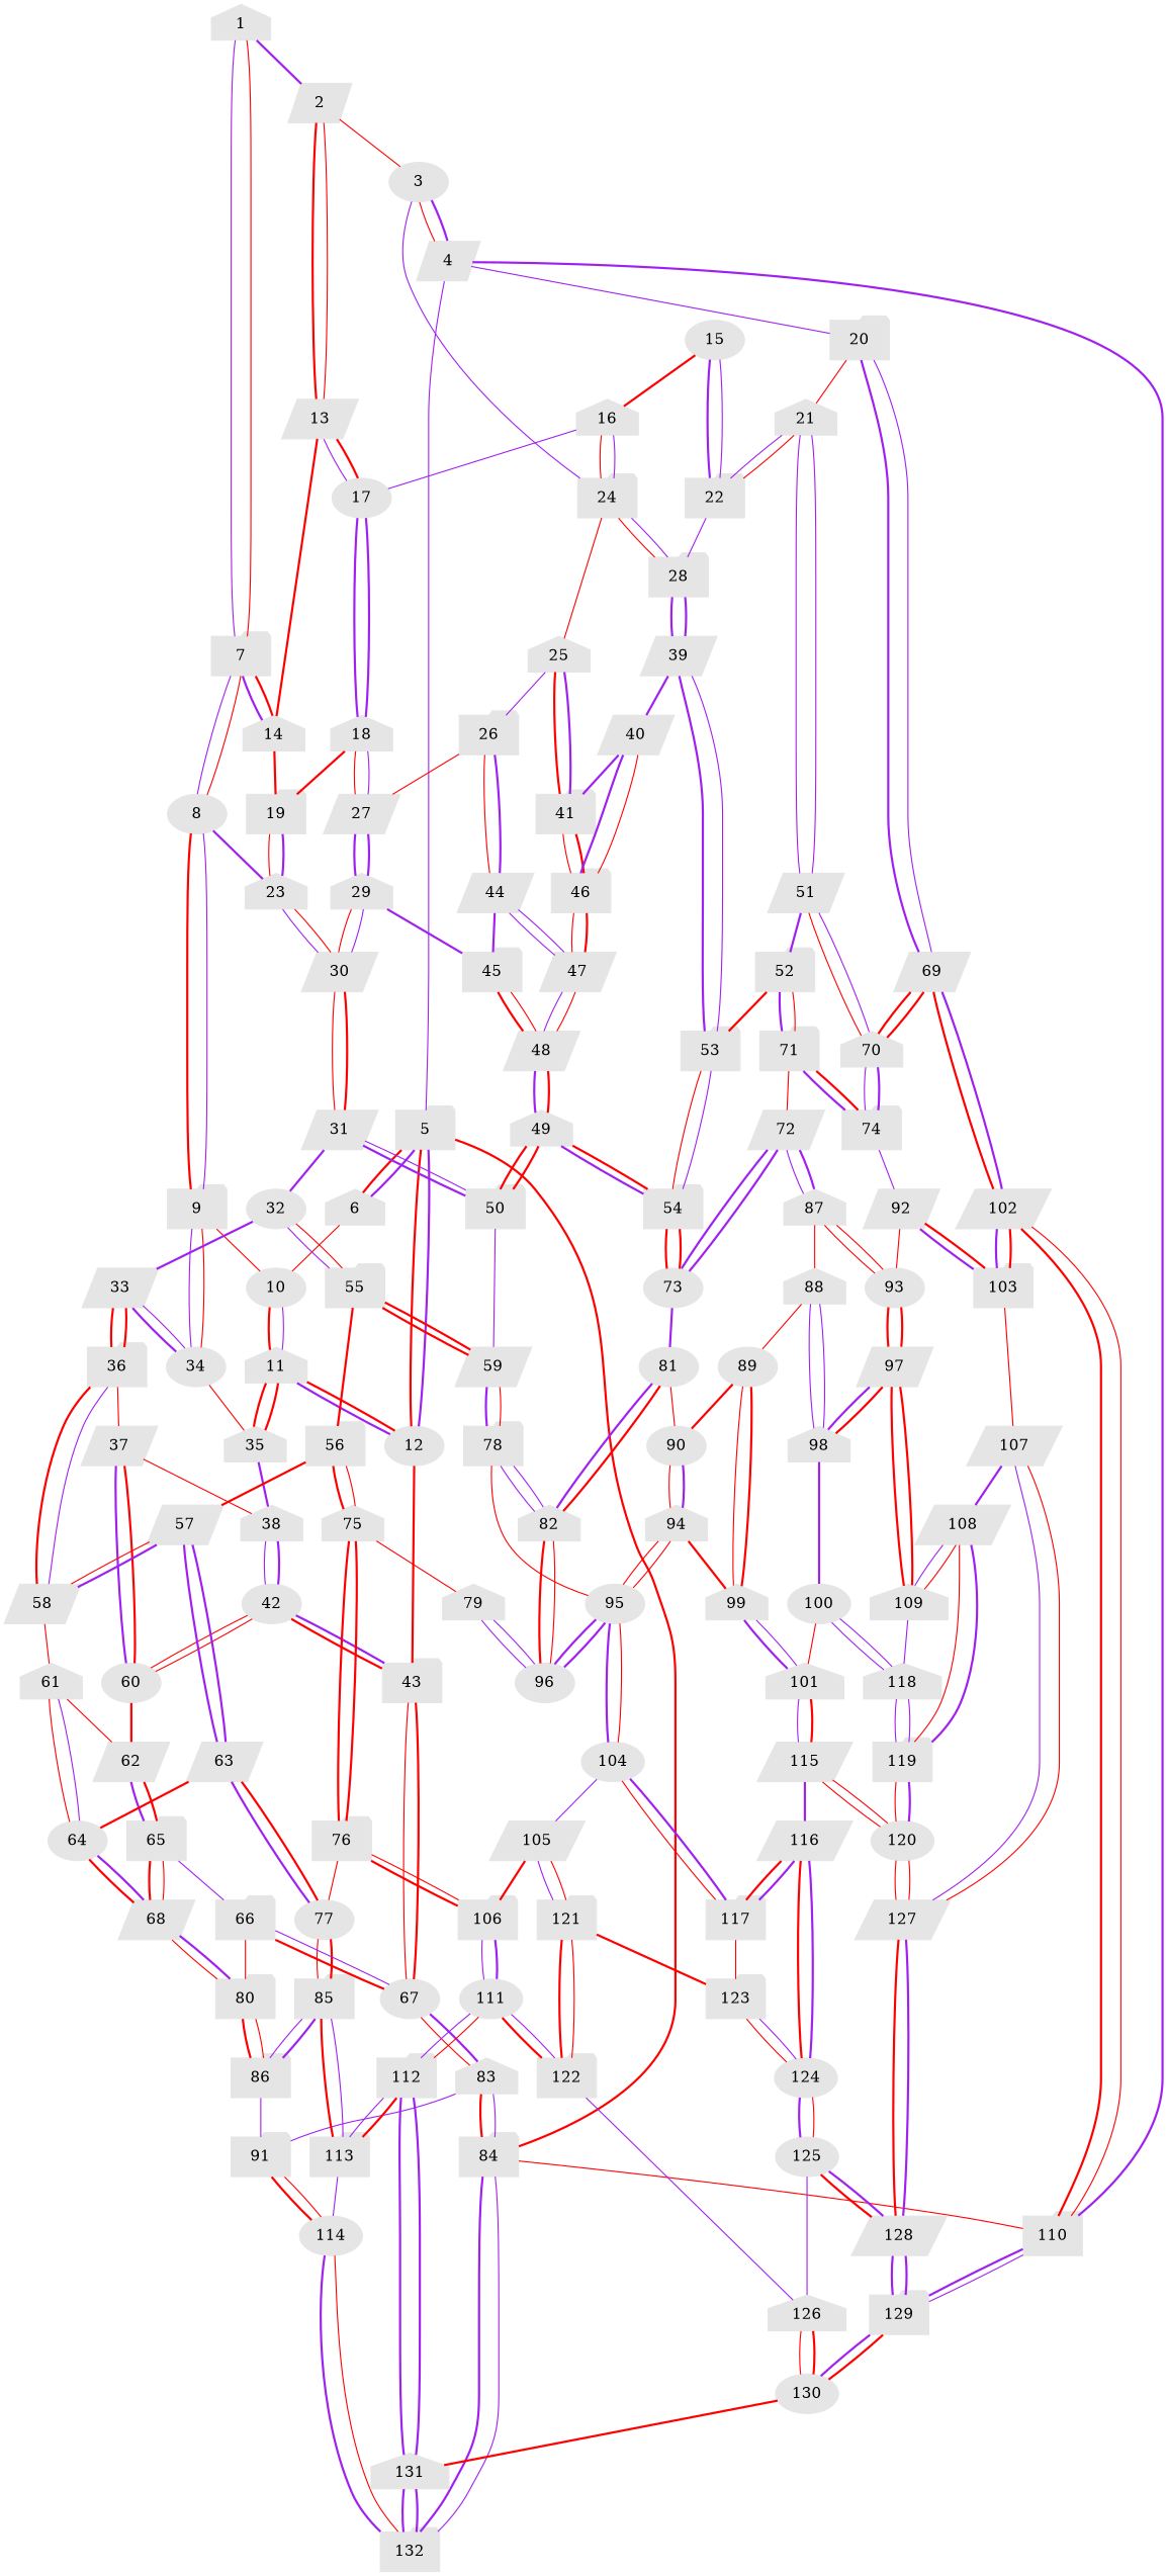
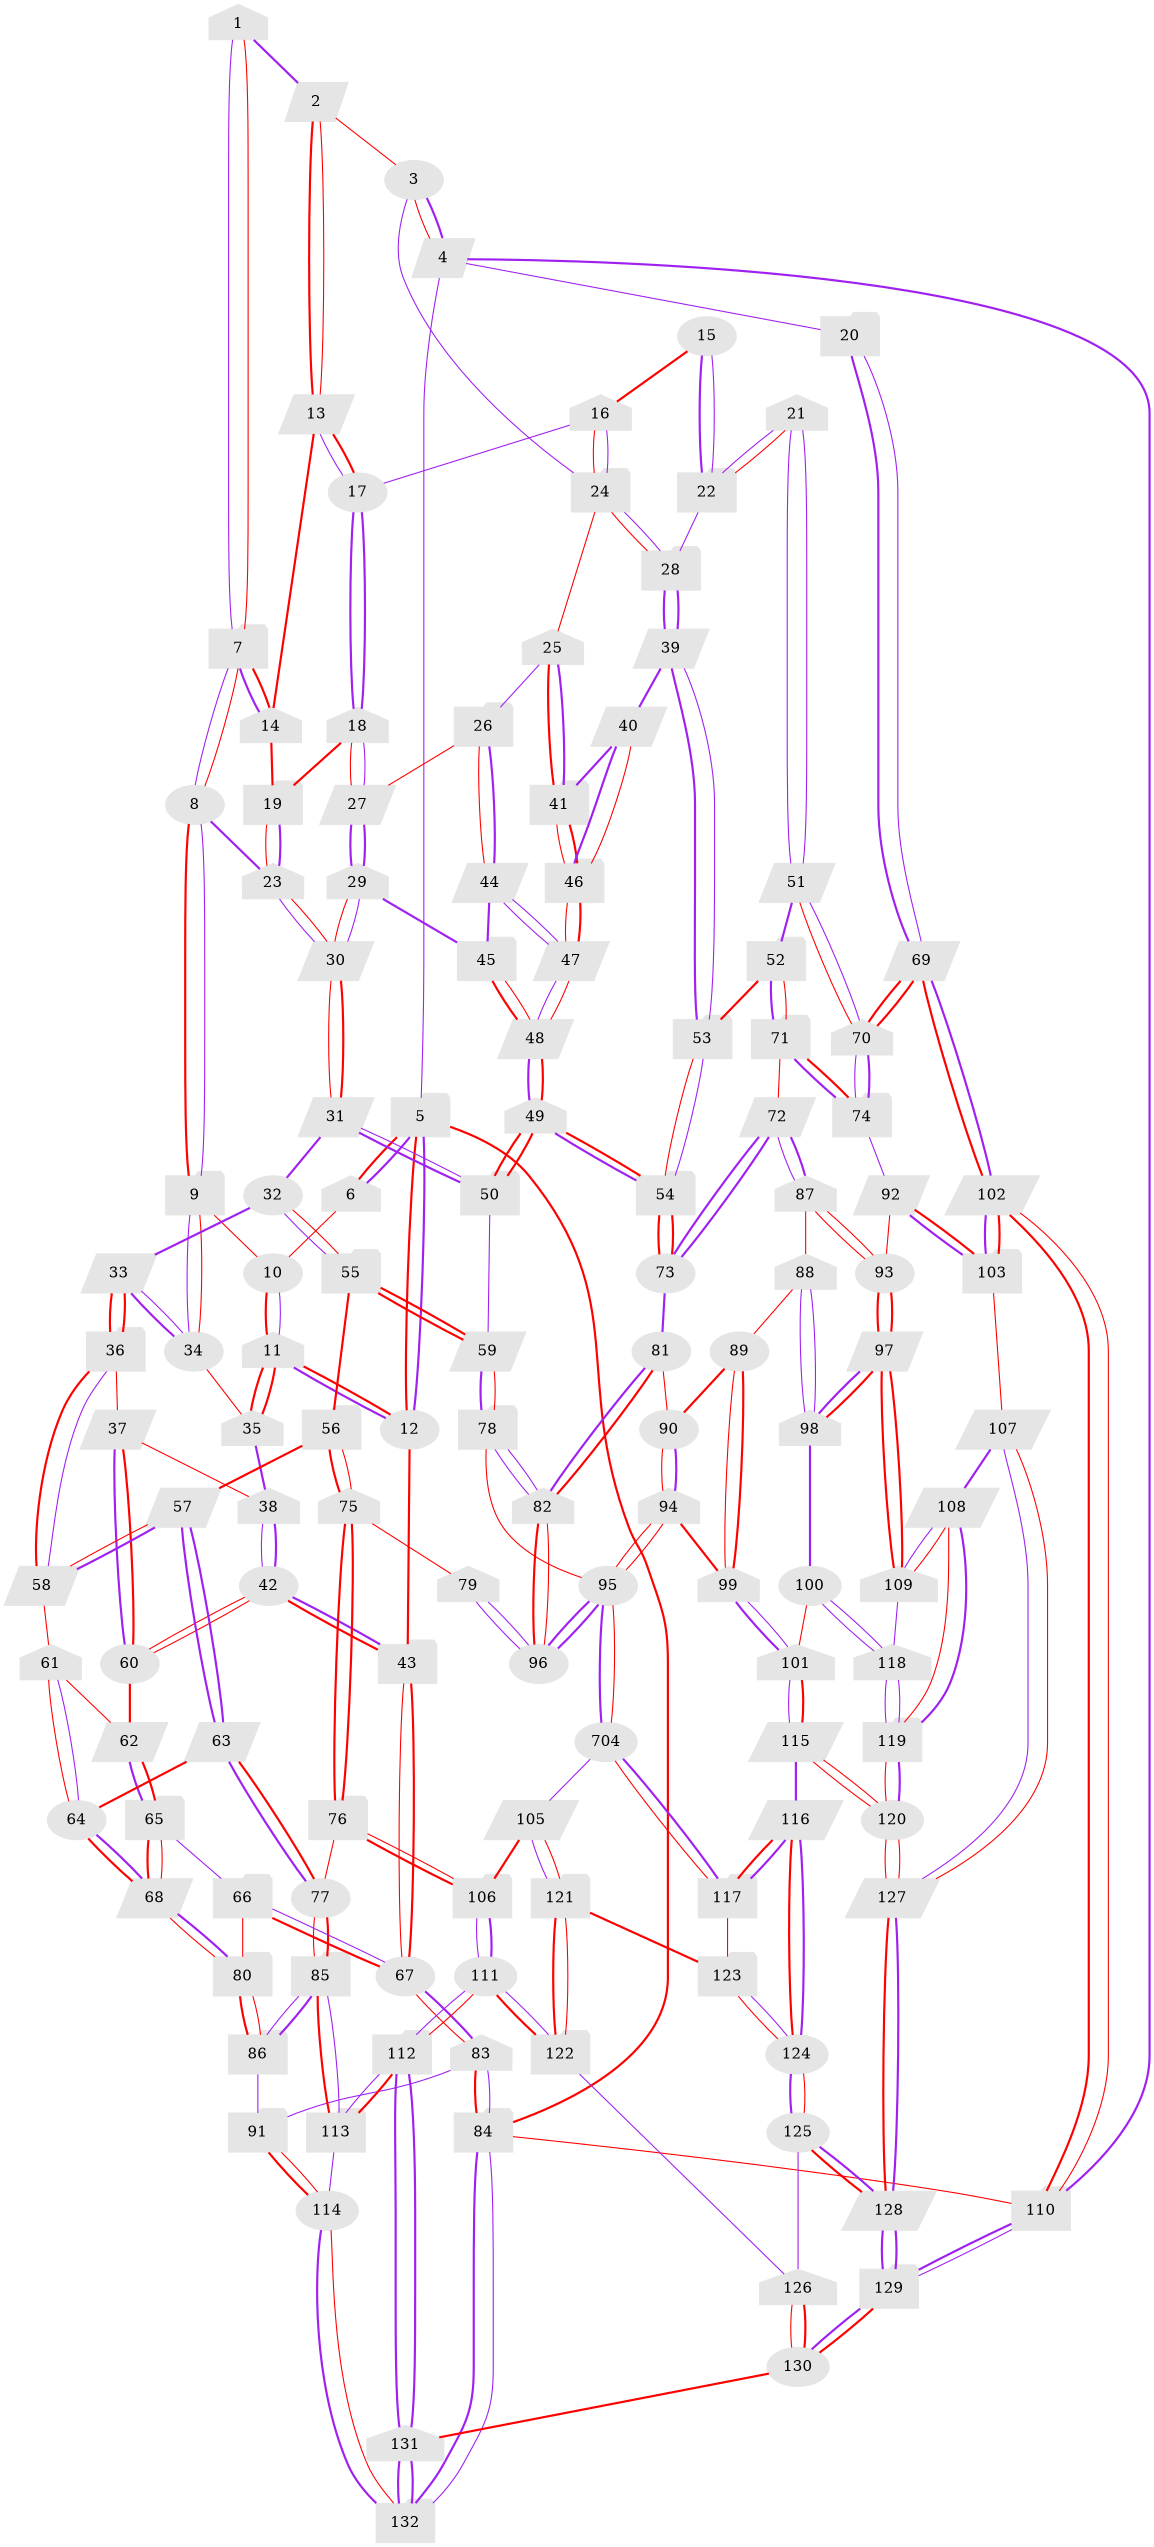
  graph {
    node [color=gray90 shape=folder style=filled]
    edge [color=red style=bold]
    1 [shape=house]
    2 [shape=parallelogram]
    7
    3 [shape=ellipse]
    13 [shape=parallelogram]
    8 [shape=ellipse]
    14 [shape=house]
    4 [shape=parallelogram]
    24
    17 [shape=ellipse]
    5
    20
    110
    15 [shape=ellipse]
    16 [shape=house]
    22
    6 [shape=house]
    12 [shape=ellipse]
    84
    21 [shape=house]
    69 [shape=parallelogram]
    129
    10 [shape=ellipse]
    43
    132
    11 [shape=house]
    9
    23 [shape=house]
    19
    34 [shape=ellipse]
    30 [shape=parallelogram]
    35 [shape=house]
    38 [shape=house]
    67 [shape=ellipse]
    18 [shape=house]
    28
    25 [shape=house]
    27 [shape=parallelogram]
    29 [shape=house]
    51 [shape=parallelogram]
    70 [shape=house]
    102 [shape=parallelogram]
    52
    39 [shape=parallelogram]
    31 [shape=parallelogram]
    26
    41
    44 [shape=parallelogram]
    46
    45
    47 [shape=parallelogram]
    40 [shape=parallelogram]
    53
    48 [shape=parallelogram]
    32 [shape=ellipse]
    50
    33 [shape=parallelogram]
    55
    59 [shape=parallelogram]
    36
    56
    37 [shape=parallelogram]
    58 [shape=parallelogram]
    42 [shape=ellipse]
    60 [shape=ellipse]
    61 [shape=house]
    62 [shape=parallelogram]
    54
    83 [shape=house]
    49 [shape=house]
    73 [shape=ellipse]
    78
    71
    74
    72 [shape=parallelogram]
    81 [shape=ellipse]
    57 [shape=parallelogram]
    75 [shape=house]
    63 [shape=parallelogram]
    76
    79 [shape=house]
    64 [shape=ellipse]
    77 [shape=ellipse]
    82 [shape=house]
    95 [shape=ellipse]
    65
    68 [shape=parallelogram]
    66
    85
    80
    86
    91
    103
    92 [shape=parallelogram]
    87 [shape=house]
    88 [shape=house]
    93 [shape=ellipse]
    90 [shape=ellipse]
    106
    96 [shape=ellipse]
    111 [shape=ellipse]
    113
    94 [shape=house]
    114 [shape=ellipse]
    89 [shape=ellipse]
    98 [shape=house]
    97 [shape=parallelogram]
    99 [shape=house]
    100 [shape=ellipse]
    101 [shape=house]
    107 [shape=parallelogram]
    109 [shape=house]
-   104 [shape=ellipse]
+   104 [shape=ellipse label=704]
    105 [shape=parallelogram]
    117
    118 [shape=house]
    115 [shape=parallelogram]
    119
    116 [shape=parallelogram]
    120 [shape=ellipse]
    108 [shape=parallelogram]
    127 [shape=parallelogram]
    121
    123
    122
    112
    128 [shape=parallelogram]
    130 [shape=ellipse]
    131 [shape=house]
    126 [shape=house]
    124 [shape=ellipse]
    125 [shape=ellipse]
    1 -- 2 [color=purple]
    1 -- 7 [color=purple style=solid]
    1 -- 7 [style=solid]
    2 -- 3 [style=solid]
    2 -- 13
    2 -- 13 [style=solid]
    7 -- 8 [color=purple style=solid]
    7 -- 8 [style=solid]
    7 -- 14 [color=purple]
    7 -- 14
    3 -- 4 [style=solid]
    3 -- 4 [color=purple]
    3 -- 24 [color=purple style=solid]
    13 -- 14
    13 -- 17 [color=purple style=solid]
    13 -- 17
    8 -- 9
    8 -- 9 [color=purple style=solid]
    8 -- 23 [color=purple]
    14 -- 19
    4 -- 5 [color=purple style=solid]
    4 -- 20 [color=purple style=solid]
    4 -- 110 [color=purple]
    24 -- 28 [style=solid]
    24 -- 28 [color=purple style=solid]
    24 -- 25 [style=solid]
    17 -- 18 [color=purple]
    17 -- 18 [color=purple]
    5 -- 6
    5 -- 6 [color=purple]
    5 -- 12
    5 -- 12 [color=purple]
    5 -- 84
-   20 -- 21 [style=solid]
    20 -- 69 [color=purple]
    20 -- 69 [color=purple style=solid]
    110 -- 129 [color=purple]
    110 -- 129 [color=purple style=solid]
    15 -- 16
    15 -- 22 [color=purple]
    15 -- 22 [color=purple style=solid]
    16 -- 24 [style=solid]
    16 -- 24 [color=purple style=solid]
    16 -- 17 [color=purple style=solid]
    22 -- 28 [color=purple style=solid]
    6 -- 10 [style=solid]
    12 -- 43
    84 -- 110 [style=solid]
    84 -- 132 [color=purple]
    84 -- 132 [color=purple style=solid]
    21 -- 22 [color=purple style=solid]
    21 -- 22 [style=solid]
    21 -- 51 [color=purple style=solid]
    21 -- 51 [color=purple style=solid]
    69 -- 70
    69 -- 70
    69 -- 102
    69 -- 102 [color=purple]
    129 -- 130 [color=purple]
    129 -- 130
    10 -- 11
    10 -- 11 [color=purple style=solid]
    43 -- 67 [style=solid]
    43 -- 67
    11 -- 12 [color=purple]
    11 -- 12
    11 -- 35
    11 -- 35
    9 -- 10 [style=solid]
    9 -- 34 [color=purple style=solid]
    9 -- 34 [style=solid]
    23 -- 30 [color=purple style=solid]
    23 -- 30 [style=solid]
    19 -- 23 [style=solid]
    19 -- 23 [color=purple]
    34 -- 35 [style=solid]
    30 -- 31 [style=solid]
    30 -- 31
    35 -- 38 [color=purple]
    38 -- 42 [color=purple style=solid]
    38 -- 42 [color=purple]
    67 -- 83 [style=solid]
    67 -- 83 [color=purple]
    18 -- 19
    18 -- 27 [style=solid]
    18 -- 27 [color=purple style=solid]
    28 -- 39 [color=purple]
    28 -- 39 [color=purple]
    25 -- 26 [color=purple style=solid]
    25 -- 41
    25 -- 41 [color=purple]
    27 -- 29 [color=purple]
    27 -- 29 [color=purple]
    29 -- 30 [style=solid]
    29 -- 30 [color=purple style=solid]
    29 -- 45 [color=purple]
    51 -- 70 [style=solid]
    51 -- 70 [color=purple style=solid]
    51 -- 52 [color=purple]
    70 -- 74 [color=purple style=solid]
    70 -- 74 [color=purple]
    102 -- 110
    102 -- 110 [style=solid]
    102 -- 103 [color=purple]
    102 -- 103
    52 -- 53
    52 -- 71 [color=purple]
    52 -- 71 [style=solid]
    39 -- 40 [color=purple]
    39 -- 53 [color=purple]
    39 -- 53 [color=purple style=solid]
    31 -- 32 [color=purple]
    31 -- 50 [color=purple]
    31 -- 50 [color=purple style=solid]
    26 -- 27 [style=solid]
    26 -- 44 [style=solid]
    26 -- 44 [color=purple]
    41 -- 46 [style=solid]
    41 -- 46
    44 -- 45 [color=purple]
    44 -- 47 [color=purple style=solid]
    44 -- 47 [color=purple style=solid]
    46 -- 47 [style=solid]
    46 -- 47
    45 -- 48
    45 -- 48 [style=solid]
    47 -- 48 [color=purple style=solid]
    47 -- 48 [style=solid]
    40 -- 41 [color=purple]
    40 -- 46 [color=purple]
    40 -- 46 [style=solid]
    53 -- 54 [style=solid]
    53 -- 54 [color=purple style=solid]
    48 -- 49 [color=purple]
    48 -- 49
    32 -- 33 [color=purple]
    32 -- 55 [color=purple style=solid]
    32 -- 55 [style=solid]
    50 -- 59 [color=purple style=solid]
    33 -- 34 [color=purple]
    33 -- 34 [color=purple style=solid]
    33 -- 36
    33 -- 36
    55 -- 59
    55 -- 59
    55 -- 56
    59 -- 78 [color=purple]
    59 -- 78 [style=solid]
    36 -- 37 [style=solid]
    36 -- 58
    36 -- 58 [color=purple style=solid]
    56 -- 57
    56 -- 75
    56 -- 75 [style=solid]
    37 -- 38 [style=solid]
    37 -- 60 [color=purple]
    37 -- 60
    58 -- 61 [style=solid]
    42 -- 43
    42 -- 43 [color=purple]
    42 -- 60 [style=solid]
    42 -- 60 [style=solid]
    60 -- 62
    61 -- 62 [style=solid]
    61 -- 64 [style=solid]
    61 -- 64 [color=purple style=solid]
    62 -- 65 [color=purple]
    62 -- 65
    54 -- 73
    54 -- 73
    83 -- 84
    83 -- 84 [color=purple style=solid]
    83 -- 91 [color=purple style=solid]
    49 -- 50
    49 -- 50
    49 -- 54 [color=purple]
    49 -- 54
    73 -- 81 [color=purple]
    78 -- 82 [color=purple style=solid]
    78 -- 82 [color=purple style=solid]
    78 -- 95 [style=solid]
    71 -- 74 [color=purple]
    71 -- 74
    71 -- 72 [style=solid]
    74 -- 92 [color=purple style=solid]
    72 -- 73 [color=purple]
    72 -- 73 [color=purple]
    72 -- 87 [color=purple style=solid]
    72 -- 87 [color=purple]
    81 -- 82 [color=purple]
    81 -- 82
    81 -- 90 [style=solid]
    57 -- 58 [style=solid]
    57 -- 58 [color=purple]
    57 -- 63 [color=purple]
    57 -- 63 [color=purple]
    75 -- 76
    75 -- 76
    75 -- 79 [style=solid]
    63 -- 64
    63 -- 77 [color=purple]
    63 -- 77
    76 -- 77 [style=solid]
    76 -- 106
    76 -- 106 [style=solid]
    79 -- 96 [color=purple style=solid]
    79 -- 96 [color=purple style=solid]
    64 -- 68
    64 -- 68 [color=purple]
    77 -- 85 [style=solid]
    77 -- 85
    82 -- 96
    82 -- 96 [style=solid]
    95 -- 96 [color=purple]
    95 -- 96 [color=purple]
    95 -- 104 [color=purple]
    95 -- 104 [style=solid]
    65 -- 68
    65 -- 68 [style=solid]
    65 -- 66 [color=purple style=solid]
    68 -- 80 [style=solid]
    68 -- 80 [color=purple]
    66 -- 67
    66 -- 67 [color=purple style=solid]
    66 -- 80 [style=solid]
    85 -- 86 [color=purple style=solid]
    85 -- 86 [color=purple]
    85 -- 113
    85 -- 113 [color=purple style=solid]
    80 -- 86
    80 -- 86 [style=solid]
    86 -- 91 [color=purple style=solid]
    91 -- 114
    91 -- 114 [style=solid]
    103 -- 107 [style=solid]
    92 -- 103 [color=purple]
    92 -- 103
    92 -- 93 [style=solid]
    87 -- 88 [style=solid]
    87 -- 93 [style=solid]
    87 -- 93 [style=solid]
    88 -- 89 [style=solid]
    88 -- 98 [color=purple style=solid]
    88 -- 98 [color=purple style=solid]
    93 -- 97
    93 -- 97
    90 -- 94 [style=solid]
    90 -- 94 [color=purple]
    106 -- 111 [color=purple style=solid]
    106 -- 111 [color=purple]
    111 -- 122
    111 -- 122 [color=purple style=solid]
    111 -- 112 [color=purple style=solid]
    111 -- 112 [style=solid]
    113 -- 114 [color=purple style=solid]
    94 -- 95 [style=solid]
    94 -- 95 [style=solid]
    94 -- 99
    114 -- 132 [color=purple]
    114 -- 132 [style=solid]
    89 -- 90
    89 -- 99 [style=solid]
    89 -- 99
    98 -- 100 [color=purple]
    97 -- 98 [color=purple]
    97 -- 98
    97 -- 109
    97 -- 109
    99 -- 101 [color=purple]
    99 -- 101 [color=purple style=solid]
    100 -- 101 [style=solid]
    100 -- 118 [color=purple style=solid]
    100 -- 118 [color=purple style=solid]
    101 -- 115 [color=purple style=solid]
    101 -- 115
    107 -- 108 [color=purple]
    107 -- 127 [color=purple style=solid]
    107 -- 127 [style=solid]
    109 -- 118 [color=purple style=solid]
    104 -- 105 [color=purple style=solid]
    104 -- 117 [style=solid]
    104 -- 117 [color=purple]
    105 -- 106
    105 -- 121 [color=purple style=solid]
    105 -- 121 [style=solid]
    117 -- 123 [style=solid]
    118 -- 119 [color=purple style=solid]
    118 -- 119 [color=purple style=solid]
    115 -- 116 [color=purple]
    115 -- 120 [style=solid]
    115 -- 120 [style=solid]
    119 -- 120 [style=solid]
    119 -- 120 [color=purple]
    116 -- 117
    116 -- 117 [color=purple]
    116 -- 124
    116 -- 124 [color=purple]
    120 -- 127 [style=solid]
    120 -- 127 [style=solid]
    108 -- 109 [color=purple style=solid]
    108 -- 109 [style=solid]
    108 -- 119 [style=solid]
    108 -- 119 [color=purple]
    127 -- 128
    127 -- 128 [color=purple]
    121 -- 123
    121 -- 122
    121 -- 122 [style=solid]
    123 -- 124 [style=solid]
    123 -- 124 [color=purple style=solid]
    122 -- 126 [color=purple style=solid]
    112 -- 113 [color=purple style=solid]
    112 -- 113
    112 -- 131 [color=purple]
    112 -- 131 [color=purple]
    128 -- 129 [color=purple]
    128 -- 129 [color=purple]
    130 -- 131
    131 -- 132 [color=purple]
    131 -- 132 [color=purple]
    126 -- 130 [style=solid]
    126 -- 130
    124 -- 125 [color=purple]
    124 -- 125 [style=solid]
    125 -- 128
    125 -- 128 [color=purple]
    125 -- 126 [color=purple style=solid]
  }
